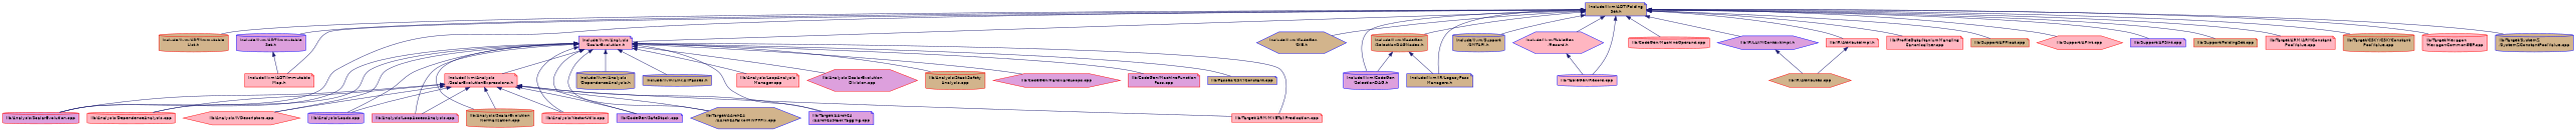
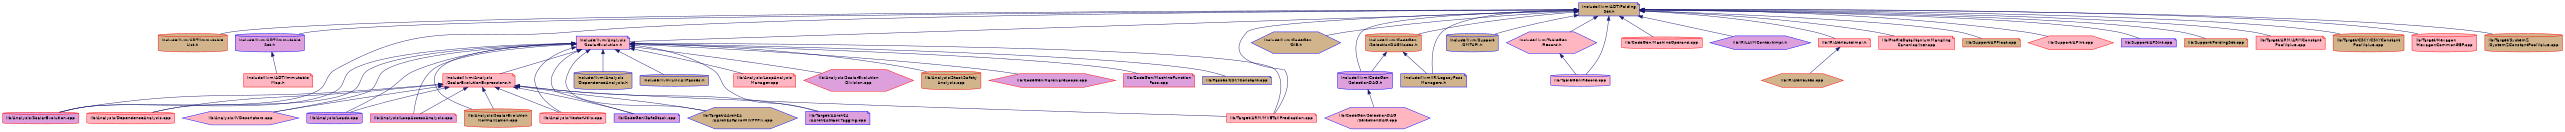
  digraph {
    node [color=red fillcolor=tan fontname=Helvetica fontsize=10 shape=note style=filled]
    edge [color=midnightblue dir=back fontname=Helvetica fontsize=10 labelfontname=Helvetica labelfontsize=10 style=solid]
    n1 [color=blue fontcolor=black height=0.2 label="include/llvm/ADT/Folding\lSet.h" width=0.4]
    n2 [height=0.2 label="include/llvm/ADT/Immutable\lList.h" shape=cylinder width=0.4]
    n3 [fillcolor=lightpink height=0.2 label="include/llvm/ADT/Immutable\lMap.h" width=0.4]
    n4 [color=blue fillcolor=plum height=0.2 label="include/llvm/ADT/Immutable\lSet.h" shape=cylinder width=0.4]
    n5 [color=blue fillcolor=lightpink height=0.2 label="include/llvm/Analysis\l/ScalarEvolution.h" width=0.4]
    n6 [fillcolor=plum height=0.2 label="lib/Analysis/ScalarEvolution.cpp" shape=cylinder width=0.4]
    n7 [color=blue height=0.2 label="include/llvm/CodeGen\l/DIE.h" shape=hexagon width=0.4]
    n8 [color=blue fillcolor=plum height=0.2 label="include/llvm/CodeGen\l/SelectionDAG.h" shape=cylinder width=0.4]
    n9 [height=0.2 label="include/llvm/CodeGen\l/SelectionDAGNodes.h" shape=cylinder width=0.4]
    n10 [color=blue height=0.2 label="include/llvm/IR/LegacyPass\lManagers.h" width=0.4]
    n11 [color=blue height=0.2 label="include/llvm/Support\l/SMTAPI.h" shape=cylinder width=0.4]
    n12 [color=blue fillcolor=lightpink height=0.2 label="include/llvm/TableGen\l/Record.h" shape=hexagon width=0.4]
    n13 [color=blue fillcolor=lightpink height=0.2 label="lib/TableGen/Record.cpp" shape=cylinder width=0.4]
    n14 [fillcolor=lightpink height=0.2 label="lib/CodeGen/MachineOperand.cpp" shape=cylinder width=0.4]
    n15 [fillcolor=lightpink height=0.2 label="lib/IR/AttributeImpl.h" width=0.4]
    n16 [color=blue fillcolor=plum height=0.2 label="lib/IR/LLVMContextImpl.h" shape=hexagon width=0.4]
    n17 [fillcolor=lightpink height=0.2 label="lib/ProfileData/ItaniumMangling\lCanonicalizer.cpp" width=0.4]
    n18 [height=0.2 label="lib/Support/APFloat.cpp" width=0.4]
    n19 [fillcolor=lightpink height=0.2 label="lib/Support/APInt.cpp" shape=hexagon width=0.4]
    n20 [color=blue fillcolor=plum height=0.2 label="lib/Support/APSInt.cpp" width=0.4]
    n21 [height=0.2 label="lib/Support/FoldingSet.cpp" width=0.4]
    n22 [fillcolor=lightpink height=0.2 label="lib/Target/ARM/ARMConstant\lPoolValue.cpp" width=0.4]
    n23 [height=0.2 label="lib/Target/CSKY/CSKYConstant\lPoolValue.cpp" shape=cylinder width=0.4]
    n24 [fillcolor=lightpink height=0.2 label="lib/Target/Hexagon\l/HexagonCommonGEP.cpp" shape=cylinder width=0.4]
-   n25 [color=blue height=0.2 label="lib/Target/SystemZ\l/SystemZConstantPoolValue.cpp" shape=cylinder width=0.4]
+   n25 [height=0.2 label="lib/Target/SystemZ\l/SystemZConstantPoolValue.cpp" shape=cylinder width=0.4]
    n26 [color=blue height=0.2 label="include/llvm/Analysis\l/DependenceAnalysis.h" shape=cylinder width=0.4]
    n27 [fillcolor=lightpink height=0.2 label="include/llvm/Analysis\l/ScalarEvolutionExpressions.h" width=0.4]
    n28 [fillcolor=lightpink height=0.2 label="lib/Analysis/DependenceAnalysis.cpp" shape=cylinder width=0.4]
-   n29 [fillcolor=lightpink height=0.2 label="lib/Analysis/IVDescriptors.cpp" shape=hexagon width=0.4]
+   n29 [color=blue fillcolor=lightpink height=0.2 label="lib/Analysis/IVDescriptors.cpp" shape=hexagon width=0.4]
    n30 [color=blue fillcolor=plum height=0.2 label="lib/Analysis/Loads.cpp" shape=cylinder width=0.4]
    n31 [fillcolor=plum height=0.2 label="lib/Analysis/LoopAccessAnalysis.cpp" width=0.4]
    n32 [height=0.2 label="lib/Analysis/ScalarEvolution\lNormalization.cpp" shape=cylinder width=0.4]
    n33 [fillcolor=lightpink height=0.2 label="lib/Analysis/VectorUtils.cpp" shape=cylinder width=0.4]
    n34 [color=blue fillcolor=plum height=0.2 label="lib/CodeGen/SafeStack.cpp" width=0.4]
    n35 [color=blue height=0.2 label="lib/Target/AArch64\l/AArch64FalkorHWPFFix.cpp" shape=hexagon width=0.4]
    n36 [color=blue fillcolor=plum height=0.2 label="lib/Target/AArch64\l/AArch64StackTagging.cpp" width=0.4]
    n37 [fillcolor=lightpink height=0.2 label="lib/Target/ARM/MVETailPredication.cpp" width=0.4]
    n38 [color=blue height=0.2 label="include/llvm/LinkAllPasses.h" shape=cylinder width=0.4]
    n39 [fillcolor=lightpink height=0.2 label="lib/Analysis/LoopAnalysis\lManager.cpp" width=0.4]
    n40 [fillcolor=plum height=0.2 label="lib/Analysis/ScalarEvolution\lDivision.cpp" shape=hexagon width=0.4]
    n41 [height=0.2 label="lib/Analysis/StackSafety\lAnalysis.cpp" shape=cylinder width=0.4]
    n42 [fillcolor=plum height=0.2 label="lib/CodeGen/HardwareLoops.cpp" shape=hexagon width=0.4]
    n43 [fillcolor=plum height=0.2 label="lib/CodeGen/MachineFunction\lPass.cpp" width=0.4]
    n44 [color=blue height=0.2 label="lib/Passes/CSKYConstant.cpp" width=0.4]
+   n45 [color=blue fillcolor=lightpink height=0.2 label="lib/CodeGen/SelectionDAG\l/SelectionDAG.cpp" shape=hexagon width=0.4]
    n46 [height=0.2 label="lib/IR/Attributes.cpp" shape=hexagon width=0.4]
    n1 -> n2
-   n1 -> n3
+   n1 -> n37
    n1 -> n4
    n1 -> n5
    n1 -> n6
    n1 -> n7
    n1 -> n8
    n1 -> n9
    n1 -> n10
    n1 -> n11
    n1 -> n12
    n1 -> n13
    n1 -> n14
    n1 -> n15
    n1 -> n16
    n1 -> n17
    n1 -> n18
    n1 -> n19
    n1 -> n20
    n1 -> n21
    n1 -> n22
    n1 -> n23
    n1 -> n24
    n1 -> n25
    n4 -> n3
    n5 -> n6
    n5 -> n26
    n5 -> n27
    n5 -> n28
    n5 -> n29
    n5 -> n30
    n5 -> n31
    n5 -> n32
    n5 -> n33
    n5 -> n34
    n5 -> n35
    n5 -> n36
    n5 -> n37
    n5 -> n38
    n5 -> n39
    n5 -> n40
    n5 -> n41
    n5 -> n42
    n5 -> n43
    n5 -> n44
+   n8 -> n45
    n9 -> n8
    n9 -> n10
    n12 -> n13
    n15 -> n46
-   n16 -> n46
    n27 -> n6
    n27 -> n28
    n27 -> n29
    n27 -> n30
    n27 -> n31
    n27 -> n32
    n27 -> n33
    n27 -> n34
    n27 -> n35
    n27 -> n36
    n27 -> n37
  }
